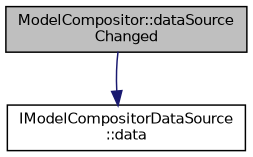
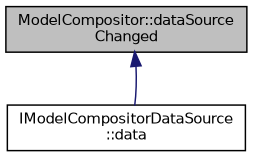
  digraph {
    rankdir=TB
    node [color=black fontname=Helvetica fontsize=10 shape=record style=filled]
    n1 [fillcolor=grey75 fontcolor=black height=0.2 label="ModelCompositor::dataSource\lChanged" width=0.4]
    n2 [fillcolor=white height=0.2 label="IModelCompositorDataSource\l::data" width=0.4]
-   n1 -> n2 [color=midnightblue fontname=Helvetica fontsize=10 labelfontname=Helvetica labelfontsize=10 style=solid]
+   n2 -> n1 [color=midnightblue fontname=Helvetica fontsize=10 labelfontname=Helvetica labelfontsize=10 style=solid]
  }
